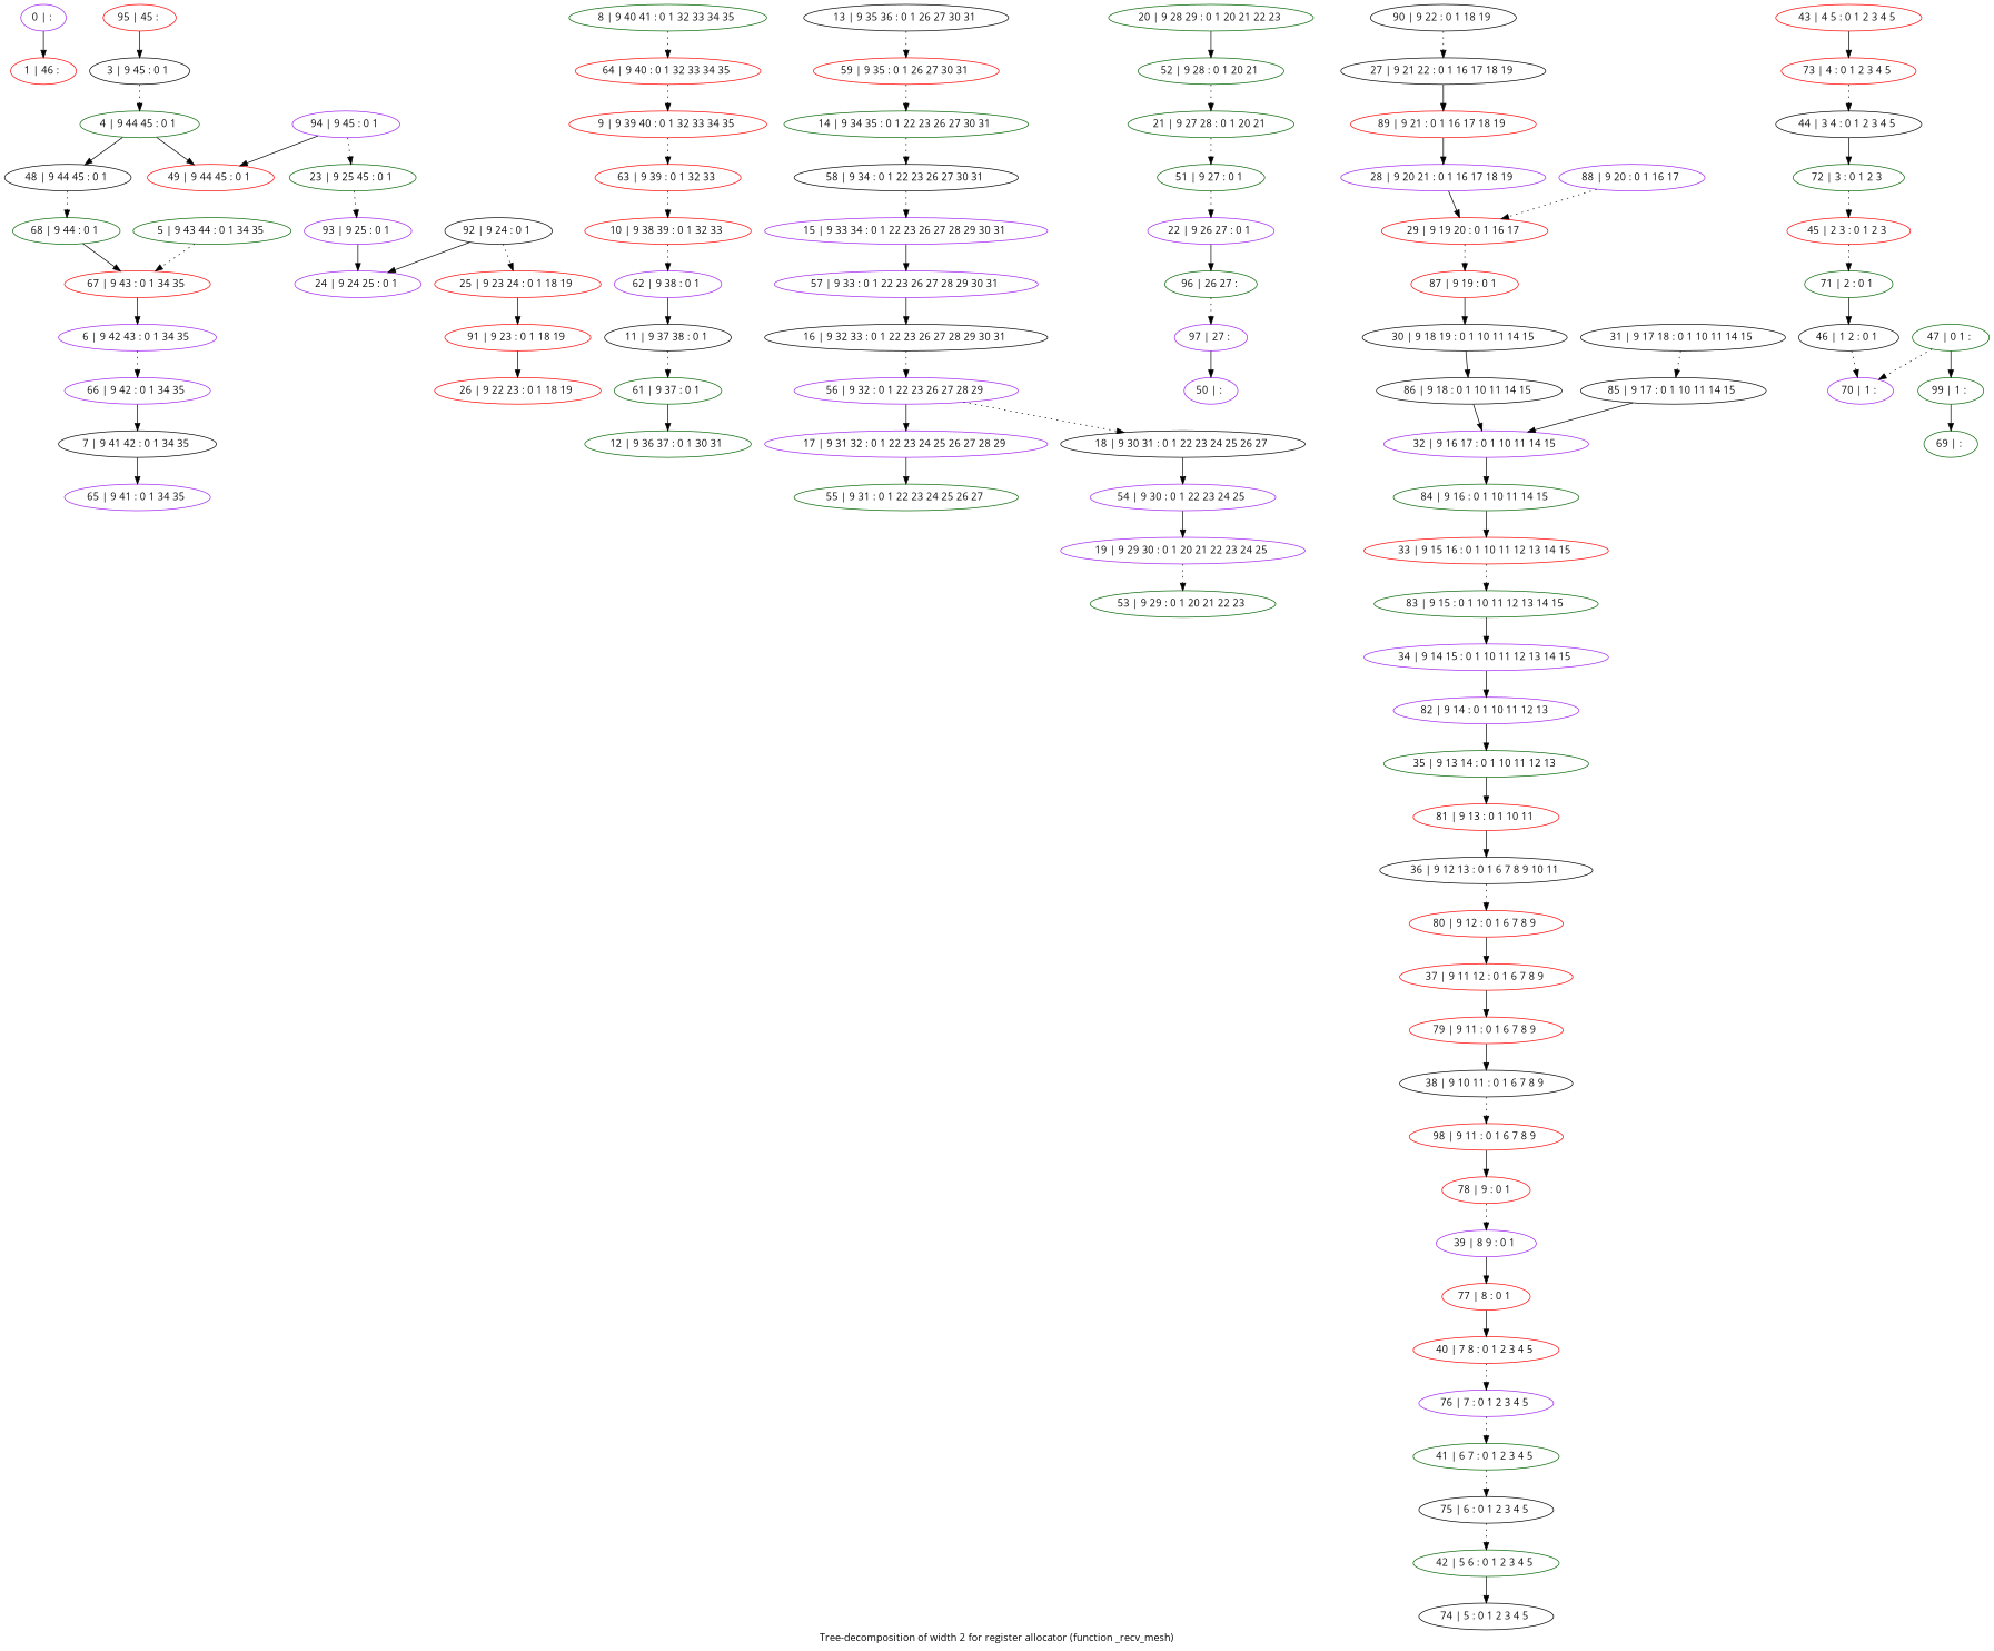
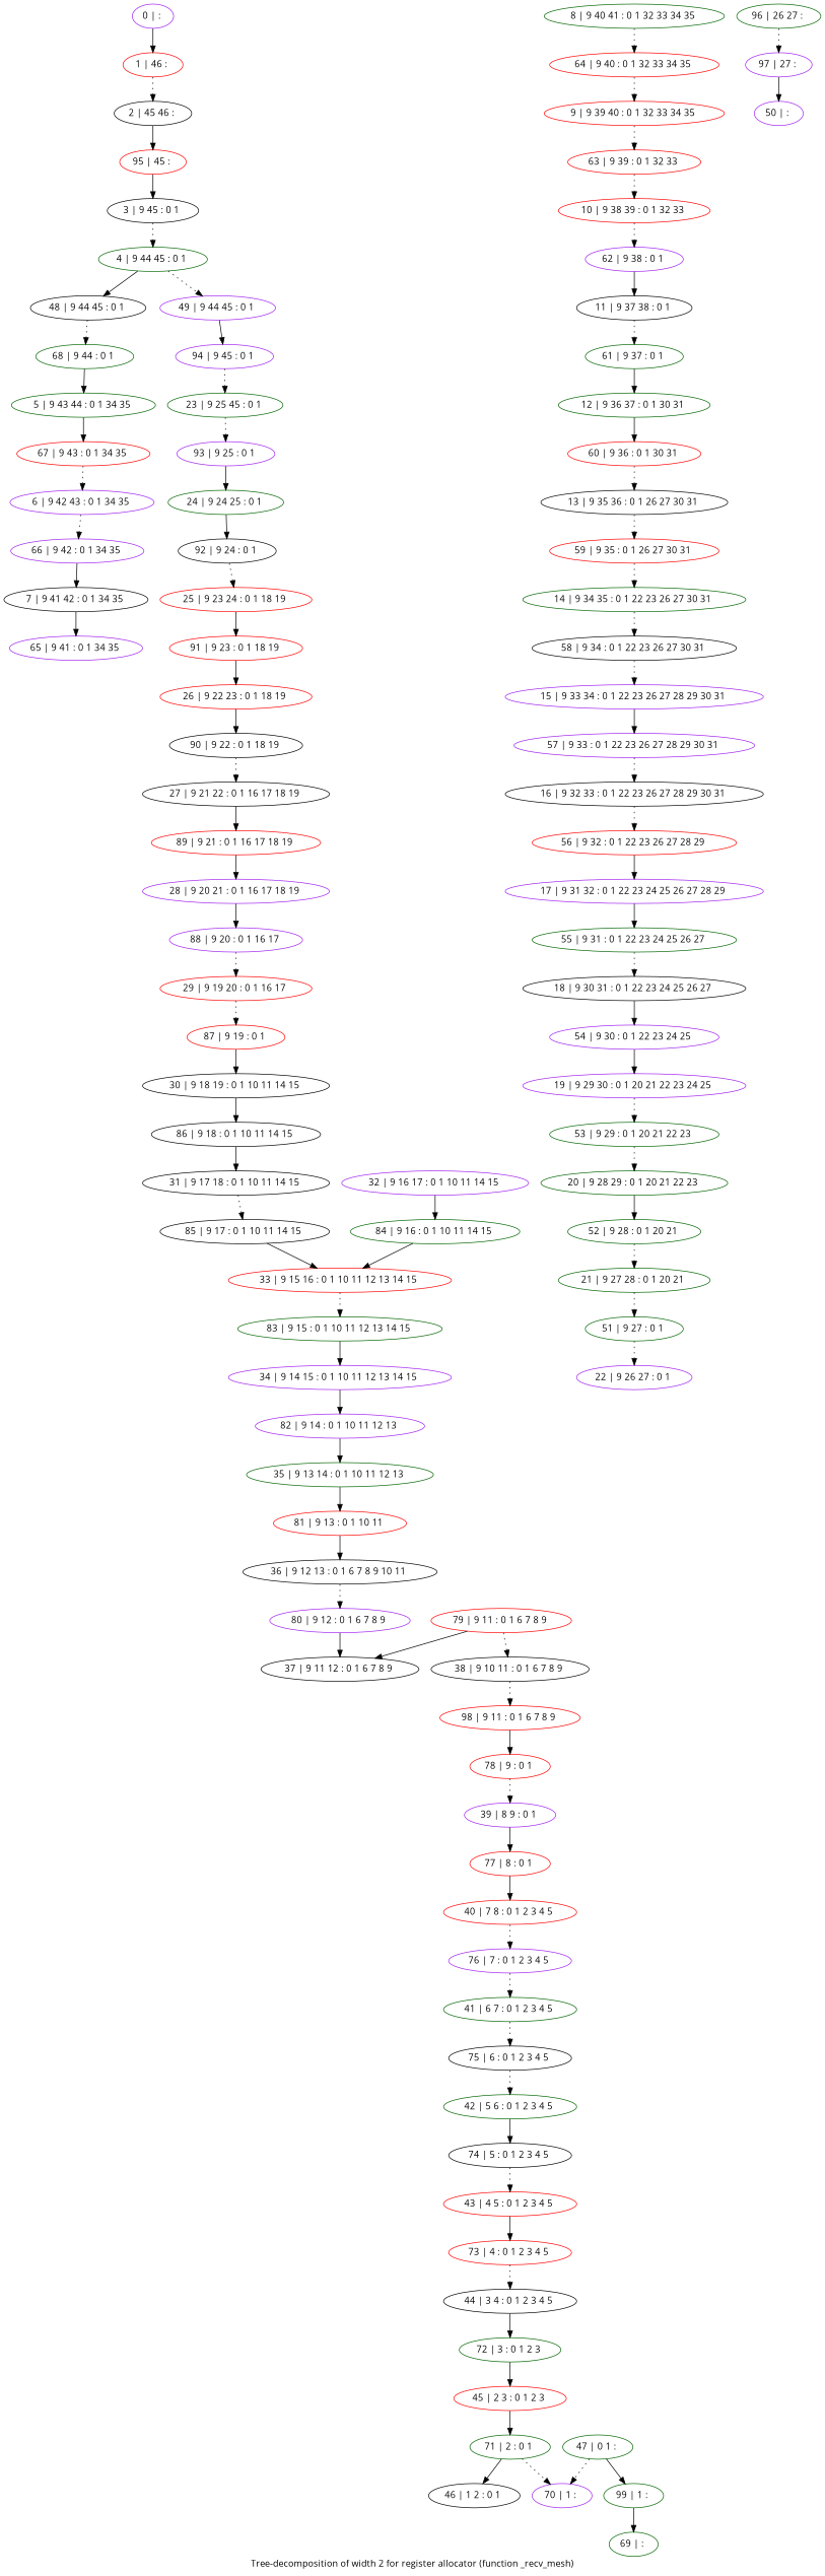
  digraph {
    fontname="Open Sans"
    label="Tree-decomposition of width 2 for register allocator (function _recv_mesh)"
    node [color=red fontname="Open Sans"]
    edge [fontname="Open Sans" style=solid]
    n1 [color=purple label="0 | : "]
    n2 [label="1 | 46 : "]
+   n3 [color=black label="2 | 45 46 : "]
    n4 [label="95 | 45 : "]
    n5 [color=black label="3 | 9 45 : 0 1 "]
    n6 [color=darkgreen label="4 | 9 44 45 : 0 1 "]
    n7 [color=black label="48 | 9 44 45 : 0 1 "]
-   n8 [label="49 | 9 44 45 : 0 1 "]
+   n8 [color=purple label="49 | 9 44 45 : 0 1 "]
    n9 [color=darkgreen label="68 | 9 44 : 0 1 "]
    n10 [color=purple label="94 | 9 45 : 0 1 "]
    n11 [color=darkgreen label="5 | 9 43 44 : 0 1 34 35 "]
    n12 [label="67 | 9 43 : 0 1 34 35 "]
    n13 [color=purple label="6 | 9 42 43 : 0 1 34 35 "]
    n14 [color=purple label="66 | 9 42 : 0 1 34 35 "]
    n15 [color=black label="7 | 9 41 42 : 0 1 34 35 "]
    n16 [color=purple label="65 | 9 41 : 0 1 34 35 "]
    n17 [color=darkgreen label="8 | 9 40 41 : 0 1 32 33 34 35 "]
    n18 [label="64 | 9 40 : 0 1 32 33 34 35 "]
    n19 [label="9 | 9 39 40 : 0 1 32 33 34 35 "]
    n20 [label="63 | 9 39 : 0 1 32 33 "]
    n21 [label="10 | 9 38 39 : 0 1 32 33 "]
    n22 [color=purple label="62 | 9 38 : 0 1 "]
    n23 [color=black label="11 | 9 37 38 : 0 1 "]
    n24 [color=darkgreen label="61 | 9 37 : 0 1 "]
    n25 [color=darkgreen label="12 | 9 36 37 : 0 1 30 31 "]
+   n26 [label="60 | 9 36 : 0 1 30 31 "]
    n27 [color=black label="13 | 9 35 36 : 0 1 26 27 30 31 "]
    n28 [label="59 | 9 35 : 0 1 26 27 30 31 "]
    n29 [color=darkgreen label="14 | 9 34 35 : 0 1 22 23 26 27 30 31 "]
    n30 [color=black label="58 | 9 34 : 0 1 22 23 26 27 30 31 "]
    n31 [color=purple label="15 | 9 33 34 : 0 1 22 23 26 27 28 29 30 31 "]
    n32 [color=purple label="57 | 9 33 : 0 1 22 23 26 27 28 29 30 31 "]
    n33 [color=black label="16 | 9 32 33 : 0 1 22 23 26 27 28 29 30 31 "]
-   n34 [color=purple label="56 | 9 32 : 0 1 22 23 26 27 28 29 "]
+   n34 [label="56 | 9 32 : 0 1 22 23 26 27 28 29 "]
    n35 [color=purple label="17 | 9 31 32 : 0 1 22 23 24 25 26 27 28 29 "]
    n36 [color=darkgreen label="55 | 9 31 : 0 1 22 23 24 25 26 27 "]
    n37 [color=black label="18 | 9 30 31 : 0 1 22 23 24 25 26 27 "]
    n38 [color=purple label="54 | 9 30 : 0 1 22 23 24 25 "]
    n39 [color=purple label="19 | 9 29 30 : 0 1 20 21 22 23 24 25 "]
    n40 [color=darkgreen label="53 | 9 29 : 0 1 20 21 22 23 "]
    n41 [color=darkgreen label="20 | 9 28 29 : 0 1 20 21 22 23 "]
    n42 [color=darkgreen label="52 | 9 28 : 0 1 20 21 "]
    n43 [color=darkgreen label="21 | 9 27 28 : 0 1 20 21 "]
    n44 [color=darkgreen label="51 | 9 27 : 0 1 "]
    n45 [color=purple label="22 | 9 26 27 : 0 1 "]
    n46 [color=darkgreen label="96 | 26 27 : "]
    n47 [color=purple label="97 | 27 : "]
    n48 [color=darkgreen label="23 | 9 25 45 : 0 1 "]
    n49 [color=purple label="93 | 9 25 : 0 1 "]
-   n50 [color=purple label="24 | 9 24 25 : 0 1 "]
+   n50 [color=darkgreen label="24 | 9 24 25 : 0 1 "]
    n51 [color=black label="92 | 9 24 : 0 1 "]
    n52 [label="25 | 9 23 24 : 0 1 18 19 "]
    n53 [label="91 | 9 23 : 0 1 18 19 "]
    n54 [label="26 | 9 22 23 : 0 1 18 19 "]
    n55 [color=black label="90 | 9 22 : 0 1 18 19 "]
    n56 [color=black label="27 | 9 21 22 : 0 1 16 17 18 19 "]
    n57 [label="89 | 9 21 : 0 1 16 17 18 19 "]
    n58 [color=purple label="28 | 9 20 21 : 0 1 16 17 18 19 "]
    n59 [color=purple label="88 | 9 20 : 0 1 16 17 "]
    n60 [label="29 | 9 19 20 : 0 1 16 17 "]
    n61 [label="87 | 9 19 : 0 1 "]
    n62 [color=black label="30 | 9 18 19 : 0 1 10 11 14 15 "]
    n63 [color=black label="86 | 9 18 : 0 1 10 11 14 15 "]
    n64 [color=black label="31 | 9 17 18 : 0 1 10 11 14 15 "]
    n65 [color=black label="85 | 9 17 : 0 1 10 11 14 15 "]
    n66 [color=purple label="32 | 9 16 17 : 0 1 10 11 14 15 "]
    n67 [color=darkgreen label="84 | 9 16 : 0 1 10 11 14 15 "]
    n68 [label="33 | 9 15 16 : 0 1 10 11 12 13 14 15 "]
    n69 [color=darkgreen label="83 | 9 15 : 0 1 10 11 12 13 14 15 "]
    n70 [color=purple label="34 | 9 14 15 : 0 1 10 11 12 13 14 15 "]
    n71 [color=purple label="82 | 9 14 : 0 1 10 11 12 13 "]
    n72 [color=darkgreen label="35 | 9 13 14 : 0 1 10 11 12 13 "]
    n73 [label="81 | 9 13 : 0 1 10 11 "]
    n74 [color=black label="36 | 9 12 13 : 0 1 6 7 8 9 10 11 "]
-   n75 [label="80 | 9 12 : 0 1 6 7 8 9 "]
-   n76 [label="37 | 9 11 12 : 0 1 6 7 8 9 "]
+   n75 [color=purple label="80 | 9 12 : 0 1 6 7 8 9 "]
+   n76 [color=black label="37 | 9 11 12 : 0 1 6 7 8 9 "]
    n77 [label="79 | 9 11 : 0 1 6 7 8 9 "]
    n78 [color=black label="38 | 9 10 11 : 0 1 6 7 8 9 "]
    n79 [label="98 | 9 11 : 0 1 6 7 8 9 "]
    n80 [label="78 | 9 : 0 1 "]
    n81 [color=purple label="39 | 8 9 : 0 1 "]
    n82 [label="77 | 8 : 0 1 "]
    n83 [label="40 | 7 8 : 0 1 2 3 4 5 "]
    n84 [color=purple label="76 | 7 : 0 1 2 3 4 5 "]
    n85 [color=darkgreen label="41 | 6 7 : 0 1 2 3 4 5 "]
    n86 [color=black label="75 | 6 : 0 1 2 3 4 5 "]
    n87 [color=darkgreen label="42 | 5 6 : 0 1 2 3 4 5 "]
    n88 [color=black label="74 | 5 : 0 1 2 3 4 5 "]
    n89 [label="43 | 4 5 : 0 1 2 3 4 5 "]
    n90 [label="73 | 4 : 0 1 2 3 4 5 "]
    n91 [color=black label="44 | 3 4 : 0 1 2 3 4 5 "]
    n92 [color=darkgreen label="72 | 3 : 0 1 2 3 "]
    n93 [label="45 | 2 3 : 0 1 2 3 "]
    n94 [color=darkgreen label="71 | 2 : 0 1 "]
    n95 [color=black label="46 | 1 2 : 0 1 "]
    n96 [color=purple label="70 | 1 : "]
    n97 [color=darkgreen label="47 | 0 1 : "]
    n98 [color=darkgreen label="99 | 1 : "]
    n99 [color=darkgreen label="69 | : "]
    n100 [color=purple label="50 | : "]
    n1 -> n2
+   n2 -> n3 [style=dotted]
+   n3 -> n4
    n4 -> n5
    n5 -> n6 [style=dotted]
    n6 -> n7
-   n6 -> n8
+   n6 -> n8 [style=dotted]
    n7 -> n9 [style=dotted]
-   n10 -> n8
-   n9 -> n12
+   n8 -> n10
+   n9 -> n11
    n10 -> n48 [style=dotted]
-   n11 -> n12 [style=dotted]
-   n12 -> n13
+   n11 -> n12
+   n12 -> n13 [style=dotted]
    n13 -> n14 [style=dotted]
    n14 -> n15
    n15 -> n16
    n17 -> n18 [style=dotted]
    n18 -> n19 [style=dotted]
    n19 -> n20 [style=dotted]
    n20 -> n21 [style=dotted]
    n21 -> n22 [style=dotted]
    n22 -> n23
    n23 -> n24 [style=dotted]
    n24 -> n25
+   n25 -> n26
+   n26 -> n27 [style=dotted]
    n27 -> n28 [style=dotted]
    n28 -> n29 [style=dotted]
    n29 -> n30 [style=dotted]
    n30 -> n31 [style=dotted]
    n31 -> n32
-   n32 -> n33
+   n32 -> n33 [style=dotted]
    n33 -> n34 [style=dotted]
    n34 -> n35
    n35 -> n36
-   n34 -> n37 [style=dotted]
+   n36 -> n37 [style=dotted]
    n37 -> n38
    n38 -> n39
    n39 -> n40 [style=dotted]
+   n40 -> n41 [style=dotted]
    n41 -> n42
    n42 -> n43 [style=dotted]
    n43 -> n44 [style=dotted]
    n44 -> n45 [style=dotted]
-   n45 -> n46
    n46 -> n47 [style=dotted]
    n47 -> n100
    n48 -> n49 [style=dotted]
    n49 -> n50
-   n51 -> n50
+   n50 -> n51
    n51 -> n52 [style=dotted]
    n52 -> n53
    n53 -> n54
+   n54 -> n55
    n55 -> n56 [style=dotted]
    n56 -> n57
    n57 -> n58
-   n58 -> n60
+   n58 -> n59
    n59 -> n60 [style=dotted]
    n60 -> n61 [style=dotted]
    n61 -> n62
    n62 -> n63
-   n63 -> n66
+   n63 -> n64
    n64 -> n65 [style=dotted]
-   n65 -> n66
+   n65 -> n68
    n66 -> n67
    n67 -> n68
    n68 -> n69 [style=dotted]
    n69 -> n70
    n70 -> n71
    n71 -> n72
    n72 -> n73
    n73 -> n74
    n74 -> n75 [style=dotted]
    n75 -> n76
-   n76 -> n77
-   n77 -> n78
+   n77 -> n76
+   n77 -> n78 [style=dotted]
    n78 -> n79 [style=dotted]
    n79 -> n80
    n80 -> n81 [style=dotted]
    n81 -> n82
    n82 -> n83
    n83 -> n84 [style=dotted]
    n84 -> n85 [style=dotted]
    n85 -> n86 [style=dotted]
    n86 -> n87 [style=dotted]
    n87 -> n88
+   n88 -> n89 [style=dotted]
    n89 -> n90
    n90 -> n91 [style=dotted]
    n91 -> n92
-   n92 -> n93 [style=dotted]
-   n93 -> n94 [style=dotted]
+   n92 -> n93
+   n93 -> n94
    n94 -> n95
-   n95 -> n96 [style=dotted]
+   n94 -> n96 [style=dotted]
    n97 -> n96 [style=dotted]
    n97 -> n98
    n98 -> n99
  }
